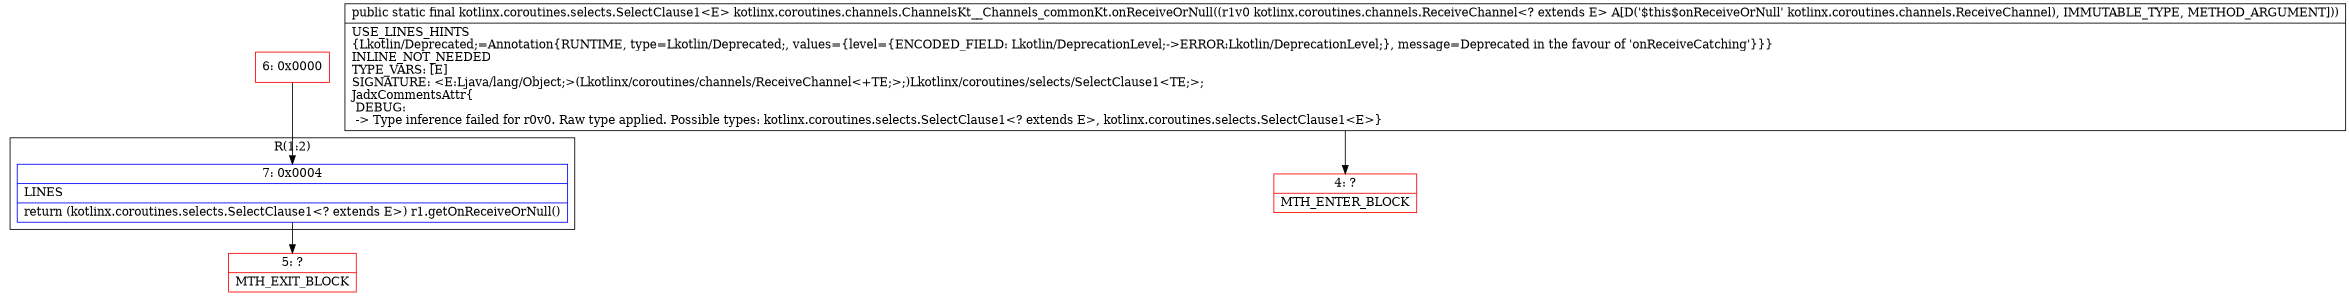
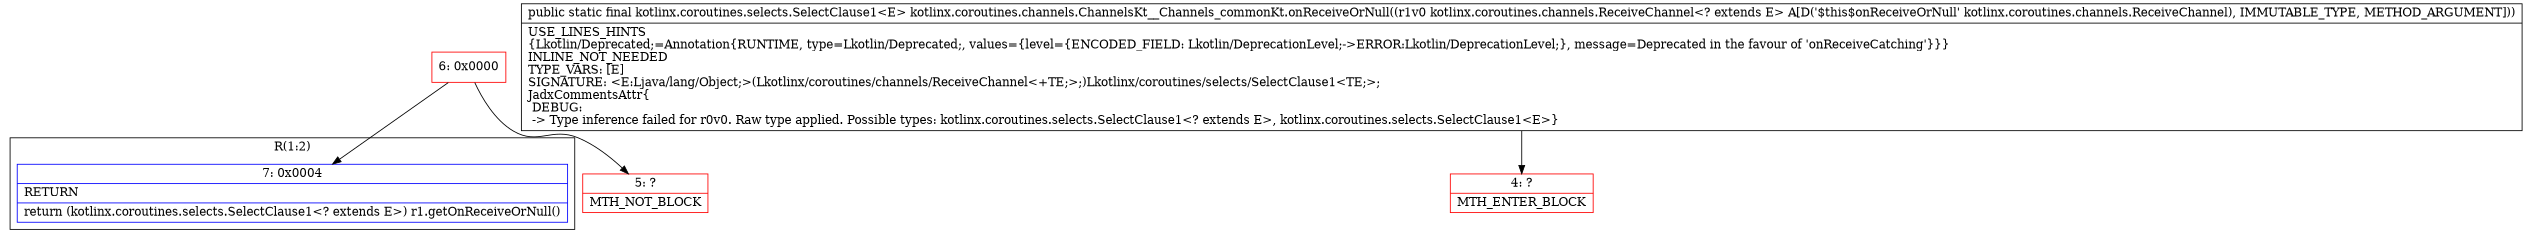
  digraph {
    node [color=red shape=record]
-   n1 [color=blue label="{7\:\ 0x0004|LINES\l|return (kotlinx.coroutines.selects.SelectClause1\<? extends E\>) r1.getOnReceiveOrNull()\l}"]
-   n2 [label="{5\:\ ?|MTH_EXIT_BLOCK\l}"]
+   n1 [color=blue label="{7\:\ 0x0004|RETURN\l|return (kotlinx.coroutines.selects.SelectClause1\<? extends E\>) r1.getOnReceiveOrNull()\l}"]
+   n2 [label="{5\:\ ?|MTH_NOT_BLOCK\l}"]
    n3 [label="{4\:\ ?|MTH_ENTER_BLOCK\l}"]
    n4 [label="{6\:\ 0x0000}"]
    n5 [label="{public static final kotlinx.coroutines.selects.SelectClause1\<E\> kotlinx.coroutines.channels.ChannelsKt__Channels_commonKt.onReceiveOrNull((r1v0 kotlinx.coroutines.channels.ReceiveChannel\<? extends E\> A[D('$this$onReceiveOrNull' kotlinx.coroutines.channels.ReceiveChannel), IMMUTABLE_TYPE, METHOD_ARGUMENT]))  | USE_LINES_HINTS\l\{Lkotlin\/Deprecated;=Annotation\{RUNTIME, type=Lkotlin\/Deprecated;, values=\{level=\{ENCODED_FIELD: Lkotlin\/DeprecationLevel;\-\>ERROR:Lkotlin\/DeprecationLevel;\}, message=Deprecated in the favour of 'onReceiveCatching'\}\}\}\lINLINE_NOT_NEEDED\lTYPE_VARS: [E]\lSIGNATURE: \<E:Ljava\/lang\/Object;\>(Lkotlinx\/coroutines\/channels\/ReceiveChannel\<+TE;\>;)Lkotlinx\/coroutines\/selects\/SelectClause1\<TE;\>;\lJadxCommentsAttr\{\l DEBUG: \l \-\> Type inference failed for r0v0. Raw type applied. Possible types: kotlinx.coroutines.selects.SelectClause1\<? extends E\>, kotlinx.coroutines.selects.SelectClause1\<E\>\}\l}" color=""]
    subgraph cluster_1 {
      label="R(1:2)"
      n1
    }
-   n1 -> n2
+   n4 -> n2
    n4 -> n1
    n5 -> n3
  }
